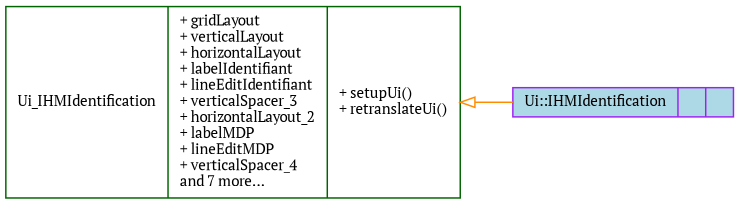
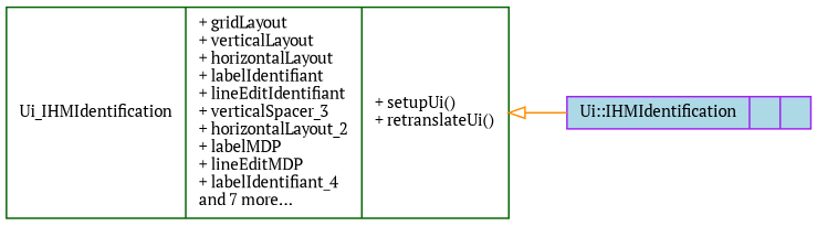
  digraph {
    rankdir=LR
    fontname="PT Serif"
    node [fontname="PT Serif" fontsize=10 shape=record style=filled]
-   n1 [color=darkgreen fillcolor=white fontcolor=black height=0.2 label="{Ui_IHMIdentification\n|+ gridLayout\l+ verticalLayout\l+ horizontalLayout\l+ labelIdentifiant\l+ lineEditIdentifiant\l+ verticalSpacer_3\l+ horizontalLayout_2\l+ labelMDP\l+ lineEditMDP\l+ verticalSpacer_4\land 7 more...\l|+ setupUi()\l+ retranslateUi()\l}" width=0.4]
+   n1 [color=darkgreen fillcolor=white fontcolor=black height=0.2 label="{Ui_IHMIdentification\n|+ gridLayout\l+ verticalLayout\l+ horizontalLayout\l+ labelIdentifiant\l+ lineEditIdentifiant\l+ verticalSpacer_3\l+ horizontalLayout_2\l+ labelMDP\l+ lineEditMDP\l+ labelIdentifiant_4\land 7 more...\l|+ setupUi()\l+ retranslateUi()\l}" width=0.4]
    n2 [color=purple fillcolor=lightblue height=0.2 label="{Ui::IHMIdentification\n||}" width=0.4]
    n1 -> n2 [arrowtail=onormal color=darkorange dir=back fontname="PT Serif" fontsize=10 labelfontname=Helvetica labelfontsize=10 style=solid]
  }
